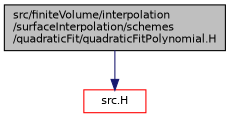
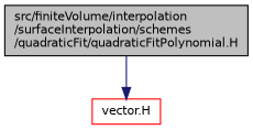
  digraph {
    node [fontname=Helvetica fontsize=10 shape=record]
    n1 [color=black fillcolor=grey75 fontcolor=black height=0.2 label="src/finiteVolume/interpolation\l/surfaceInterpolation/schemes\l/quadraticFit/quadraticFitPolynomial.H" style=filled width=0.4]
-   n2 [color=red height=0.2 label="src.H" width=0.4]
+   n2 [color=red height=0.2 label="vector.H" width=0.4]
    n1 -> n2 [color=midnightblue fontname=Helvetica fontsize=10 labelfontname=Helvetica labelfontsize=10 style=solid]
  }
